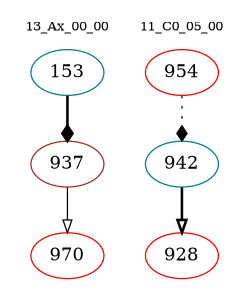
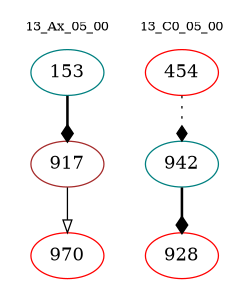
  digraph {
    node [color=red]
    edge [arrowhead=diamond color=black style=bold]
    n1 [color=teal label=153]
-   n2 [color=brown label=937]
+   n2 [color=brown label=917]
    n3 [label=970]
-   n4 [label=954]
+   n4 [label=454]
    n5 [color=teal label=942]
    n6 [label=928]
    subgraph cluster_1 {
      color=white
      fontsize=10
-     label="13_Ax_00_00"
+     label="13_Ax_05_00"
      n1
      n2
      n3
    }
    subgraph cluster_2 {
      color=white
      fontsize=10
-     label="11_C0_05_00"
+     label="13_C0_05_00"
      n4
      n5
      n6
    }
    n1 -> n2
    n2 -> n3 [arrowhead=onormal style=solid]
    n4 -> n5 [style=dotted]
-   n5 -> n6 [arrowhead=onormal]
+   n5 -> n6
  }
